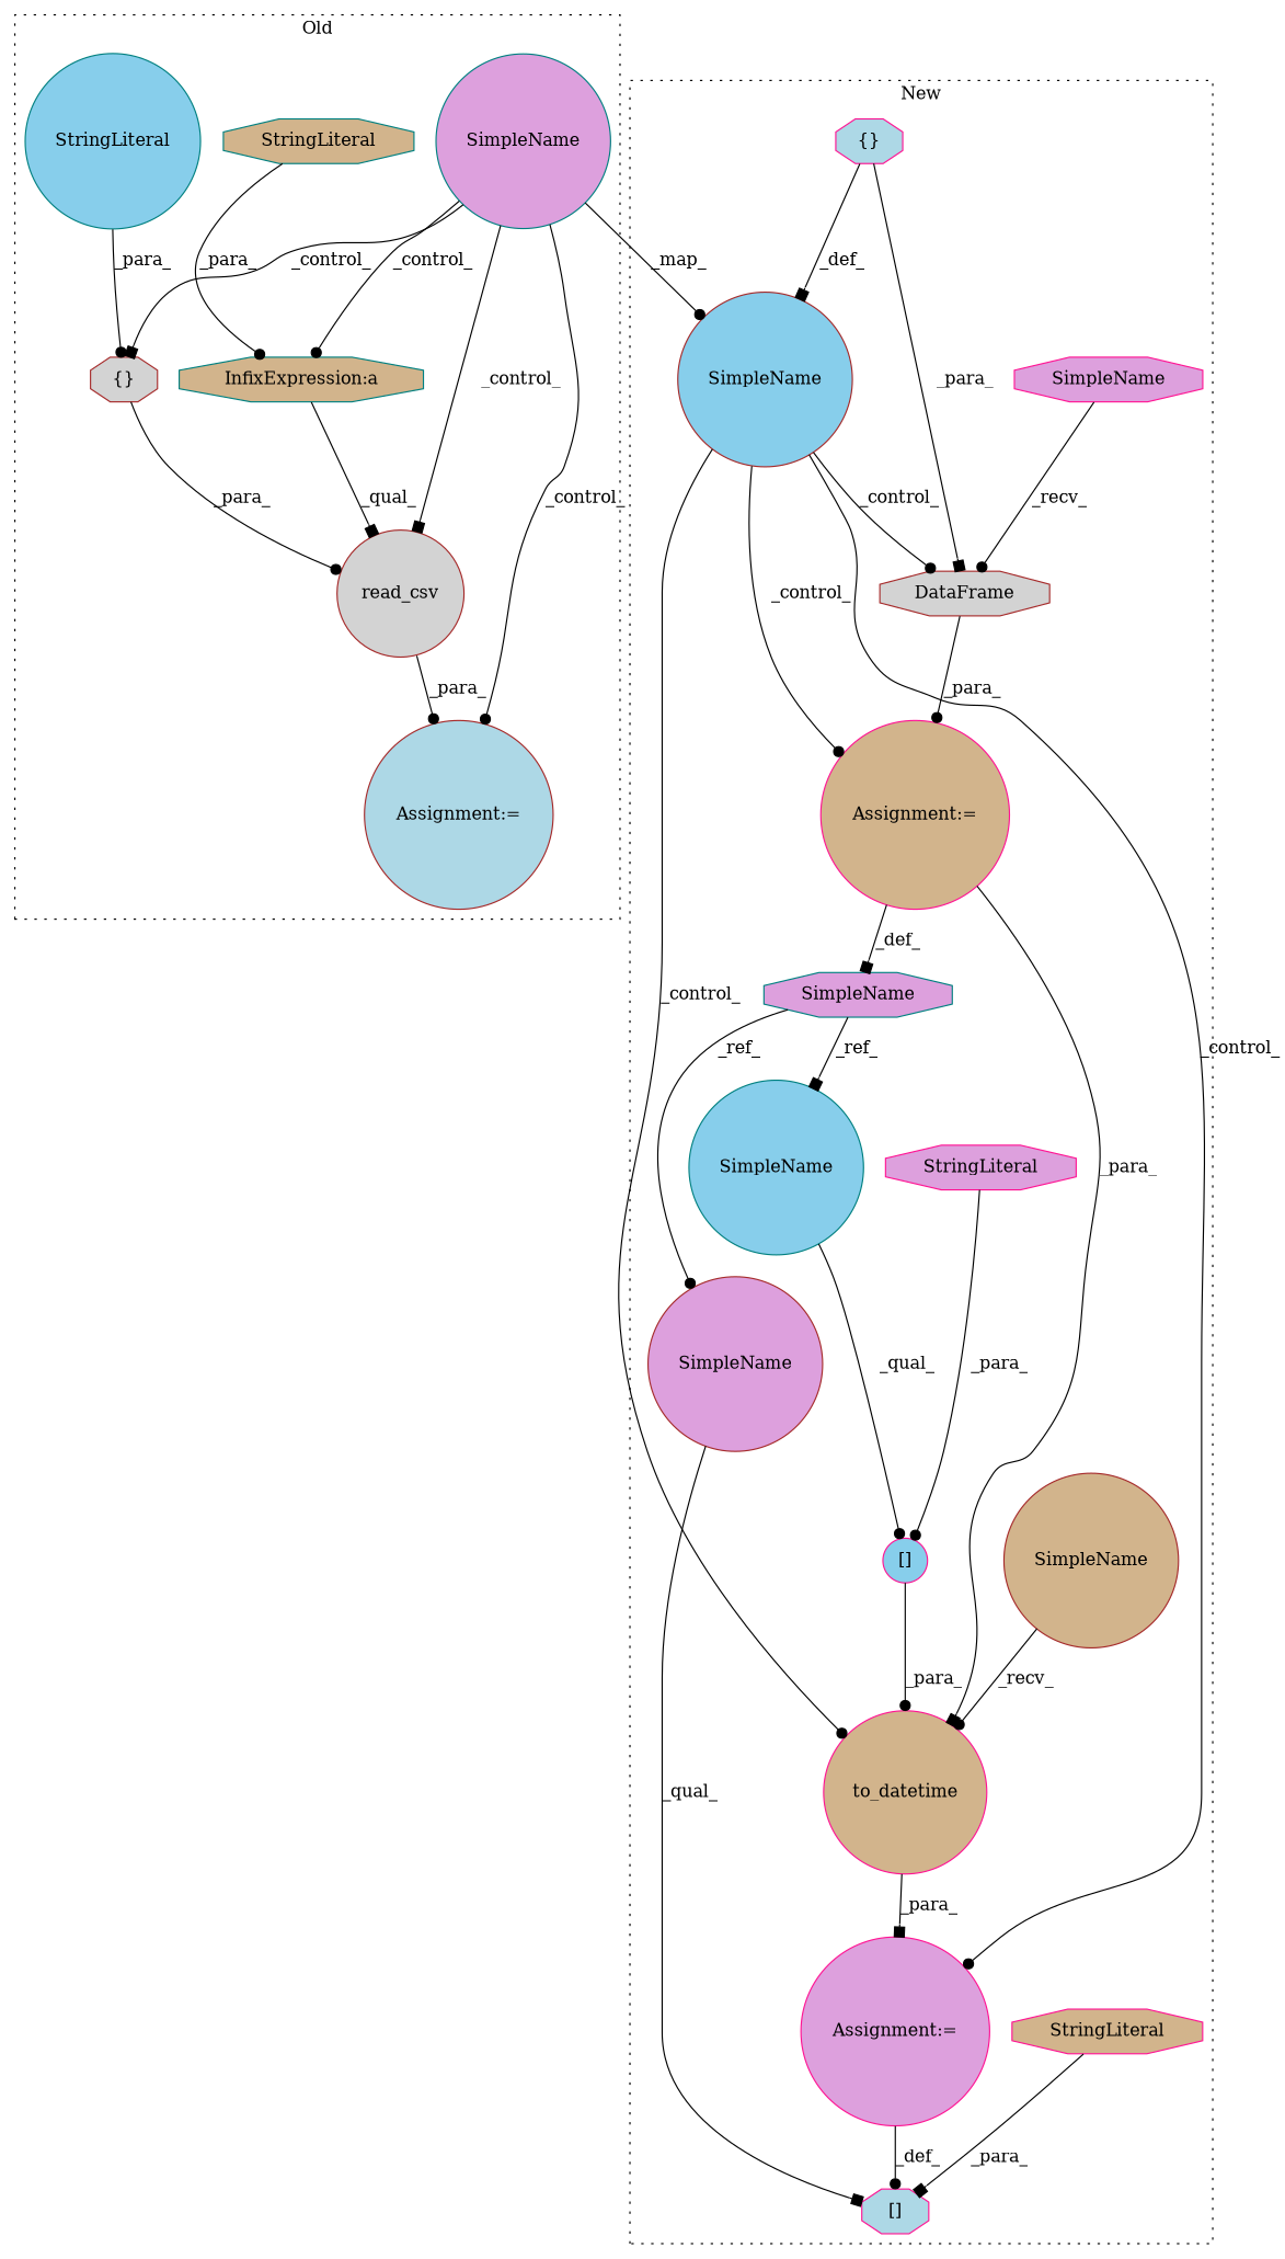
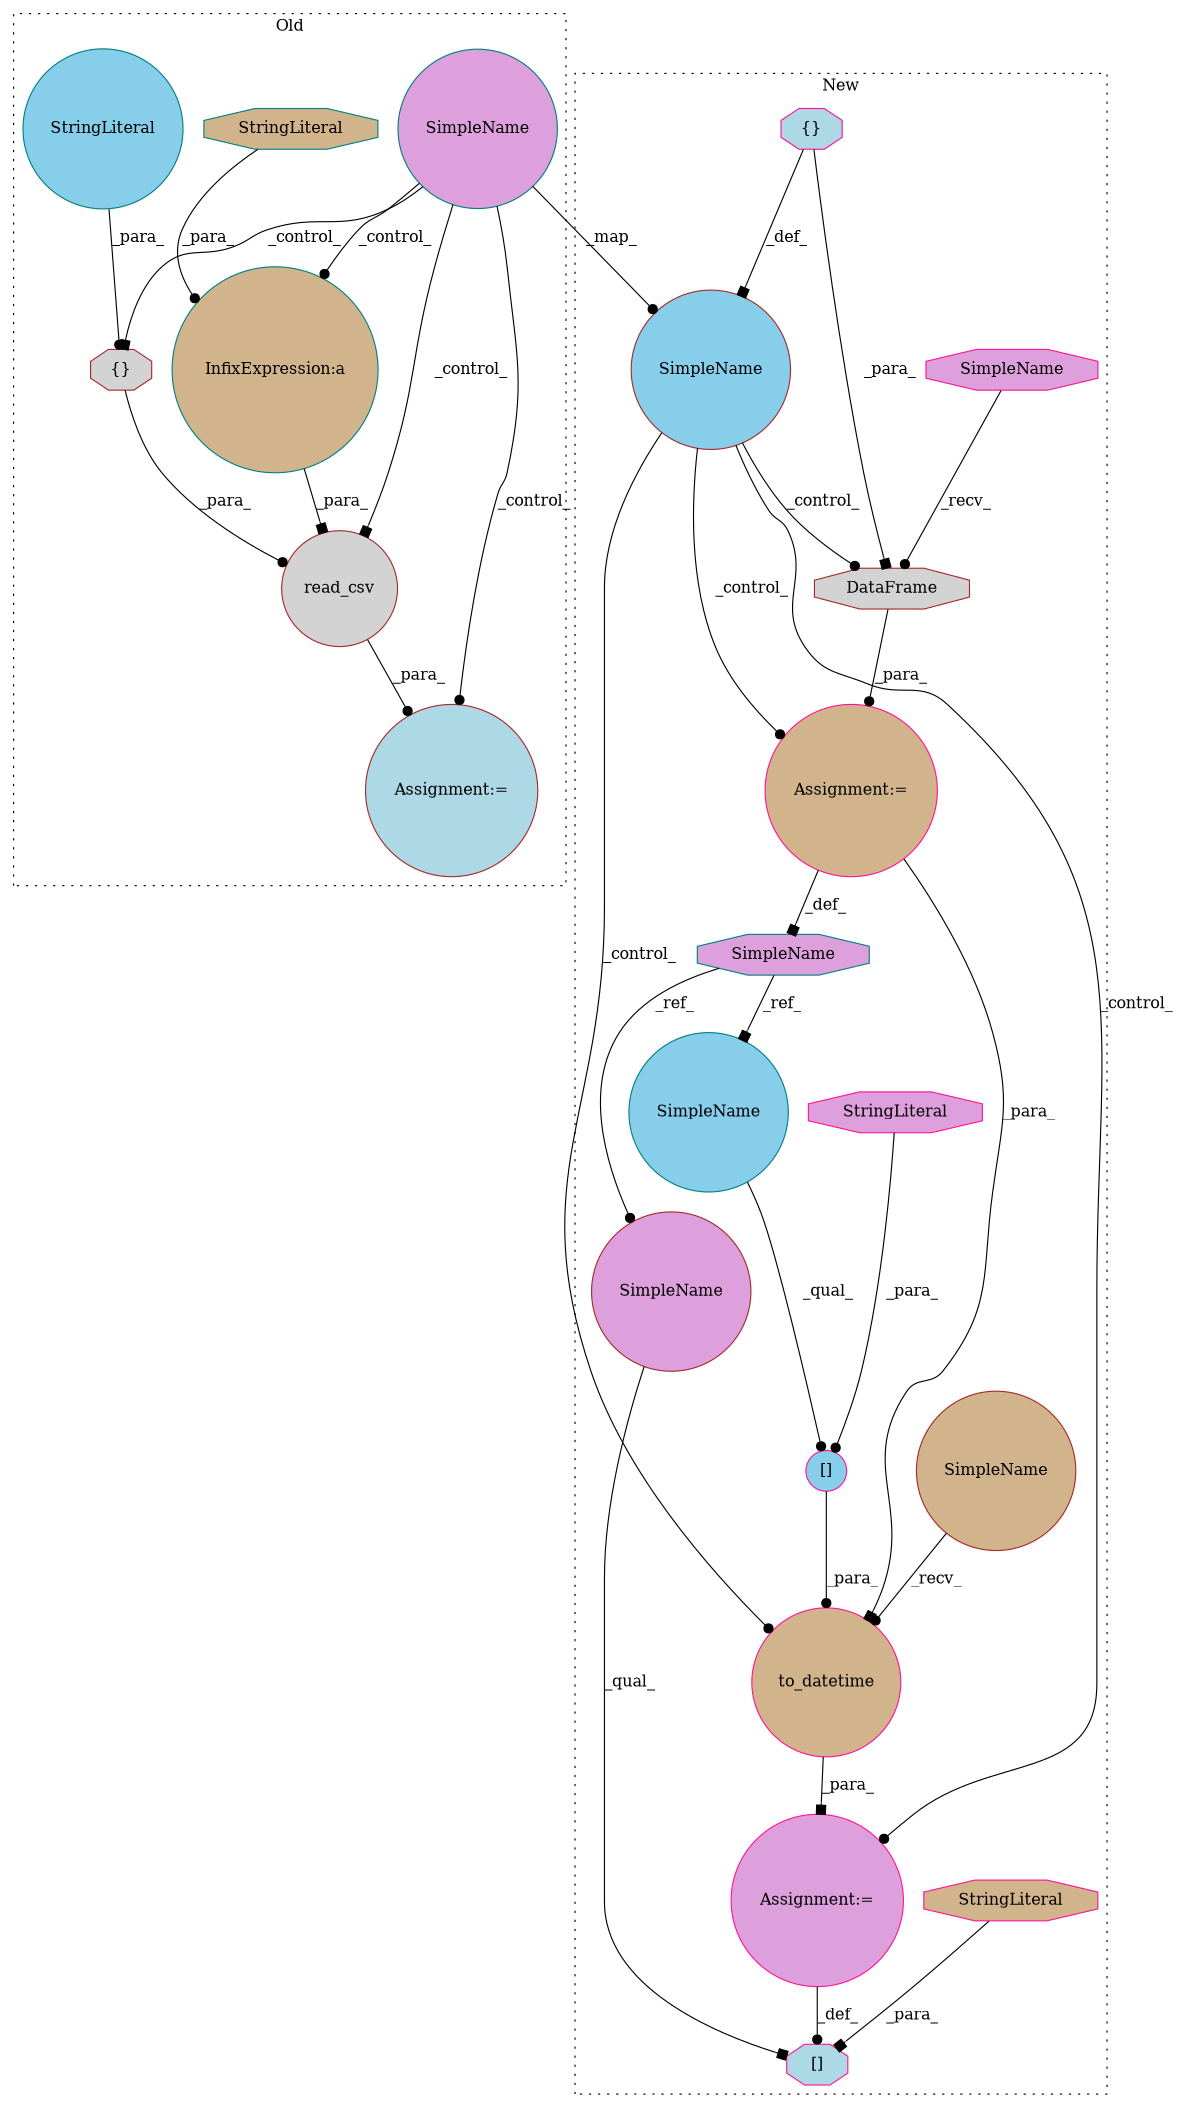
  digraph {
    node [a=42 color=deeppink fillcolor=tan l=6 shape=circle style=filled]
    edge [arrowhead=dot]
    n1 [a=32 color=brown fillcolor=lightgrey l="9,1" label=read_csv s="493,600"]
    n2 [a=7 color=brown fillcolor=lightblue l=1 label="Assignment:=" s=485]
    n3 [a=4 color=brown fillcolor=lightgrey l="1,1" label="{}" s="592,599" shape=octagon]
    n4 [a=45 color=teal fillcolor=skyblue label=StringLiteral s=593]
-   n5 [a=27 color=teal l=3 label="InfixExpression:a" s=572 shape=octagon]
+   n5 [a=27 color=teal l=3 label="InfixExpression:a" s=572]
    n6 [color=teal fillcolor=plum l=5 label=SimpleName s=410]
    n7 [a=45 color=teal l=70 label=StringLiteral s=502 shape=octagon]
    n8 [a=32 color=brown fillcolor=lightgrey l="10,1" label=DataFrame s="675,689" shape=octagon]
    n9 [a=7 l=1 label="Assignment:=" s=667]
    n10 [a=2 fillcolor=skyblue l="3,1" label="[]" s="728,737"]
    n11 [color=teal fillcolor=plum l=2 label=SimpleName s=665 shape=octagon]
    n12 [a=2 fillcolor=lightblue l="3,1" label="[]" s="698,707" shape=octagon]
    n13 [a=32 l="12,1" label=to_datetime s="716,738"]
    n14 [a=45 label=StringLiteral s=701 shape=octagon]
    n15 [a=45 fillcolor=plum label=StringLiteral s=731 shape=octagon]
    n16 [a=7 fillcolor=plum l=1 label="Assignment:=" s=708]
    n17 [a=4 fillcolor=lightblue l="1,1" label="{}" s="583,602" shape=octagon]
    n18 [color=brown fillcolor=skyblue l=5 label=SimpleName s=562]
    n19 [color=brown fillcolor=plum l=2 label=SimpleName s=698]
    n20 [color=teal fillcolor=skyblue l=2 label=SimpleName s=728]
    n21 [color=brown label=SimpleName s=709]
    n22 [fillcolor=plum label=SimpleName s=668 shape=octagon]
    subgraph cluster_1 {
      label=Old
      style=dotted
      n1
      n2
      n3
      n4
      n5
      n6
      n7
    }
    subgraph cluster_2 {
      label=New
      style=dotted
      n8
      n9
      n10
      n11
      n12
      n13
      n14
      n15
      n16
      n17
      n18
      n19
      n20
      n21
      n22
    }
    n1 -> n2 [label=_para_]
    n3 -> n1 [label=_para_]
    n4 -> n3 [label=_para_]
-   n5 -> n1 [arrowhead=box label=_qual_]
+   n5 -> n1 [arrowhead=box label=_para_]
    n6 -> n1 [arrowhead=box label=_control_]
    n6 -> n2 [label=_control_]
    n6 -> n3 [arrowhead=box label=_control_]
    n6 -> n5 [label=_control_]
    n6 -> n18 [label=_map_]
    n7 -> n5 [label=_para_]
    n8 -> n9 [label=_para_]
    n9 -> n11 [arrowhead=box label=_def_]
    n9 -> n13 [arrowhead=box label=_para_]
    n10 -> n13 [label=_para_]
    n11 -> n19 [label=_ref_]
    n11 -> n20 [arrowhead=box label=_ref_]
    n13 -> n16 [arrowhead=box label=_para_]
    n14 -> n12 [arrowhead=box label=_para_]
    n15 -> n10 [label=_para_]
    n16 -> n12 [label=_def_]
    n17 -> n8 [arrowhead=box label=_para_]
    n17 -> n18 [arrowhead=box label=_def_]
    n18 -> n8 [label=_control_]
    n18 -> n9 [label=_control_]
    n18 -> n13 [label=_control_]
    n18 -> n16 [label=_control_]
    n19 -> n12 [arrowhead=box label=_qual_]
    n20 -> n10 [label=_qual_]
    n21 -> n13 [label=_recv_]
    n22 -> n8 [label=_recv_]
  }
